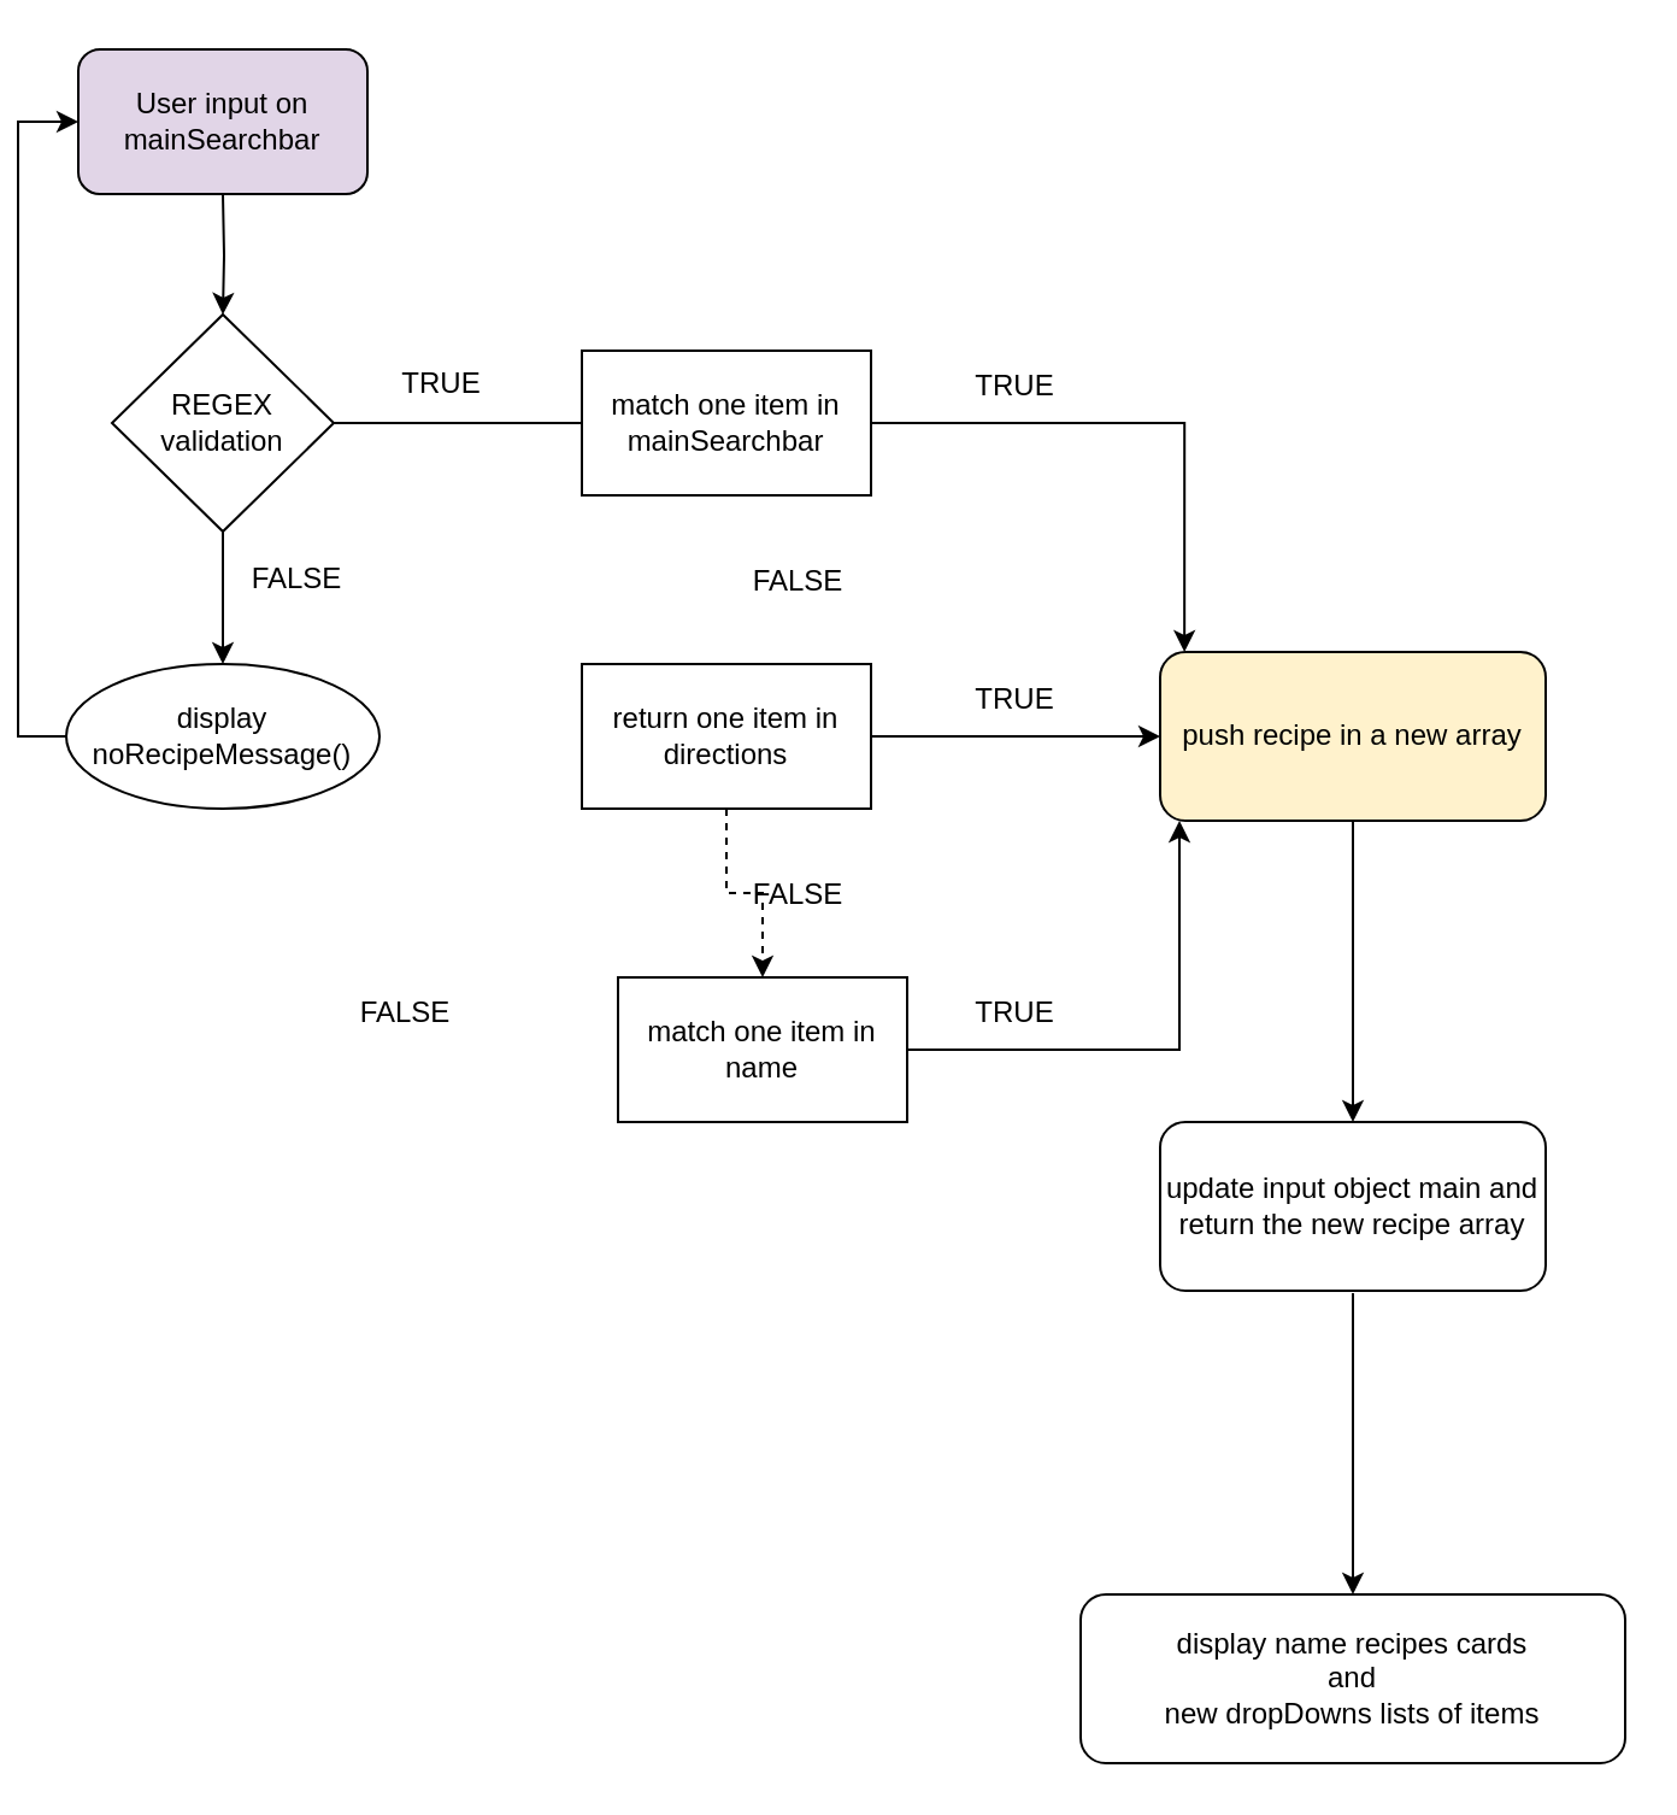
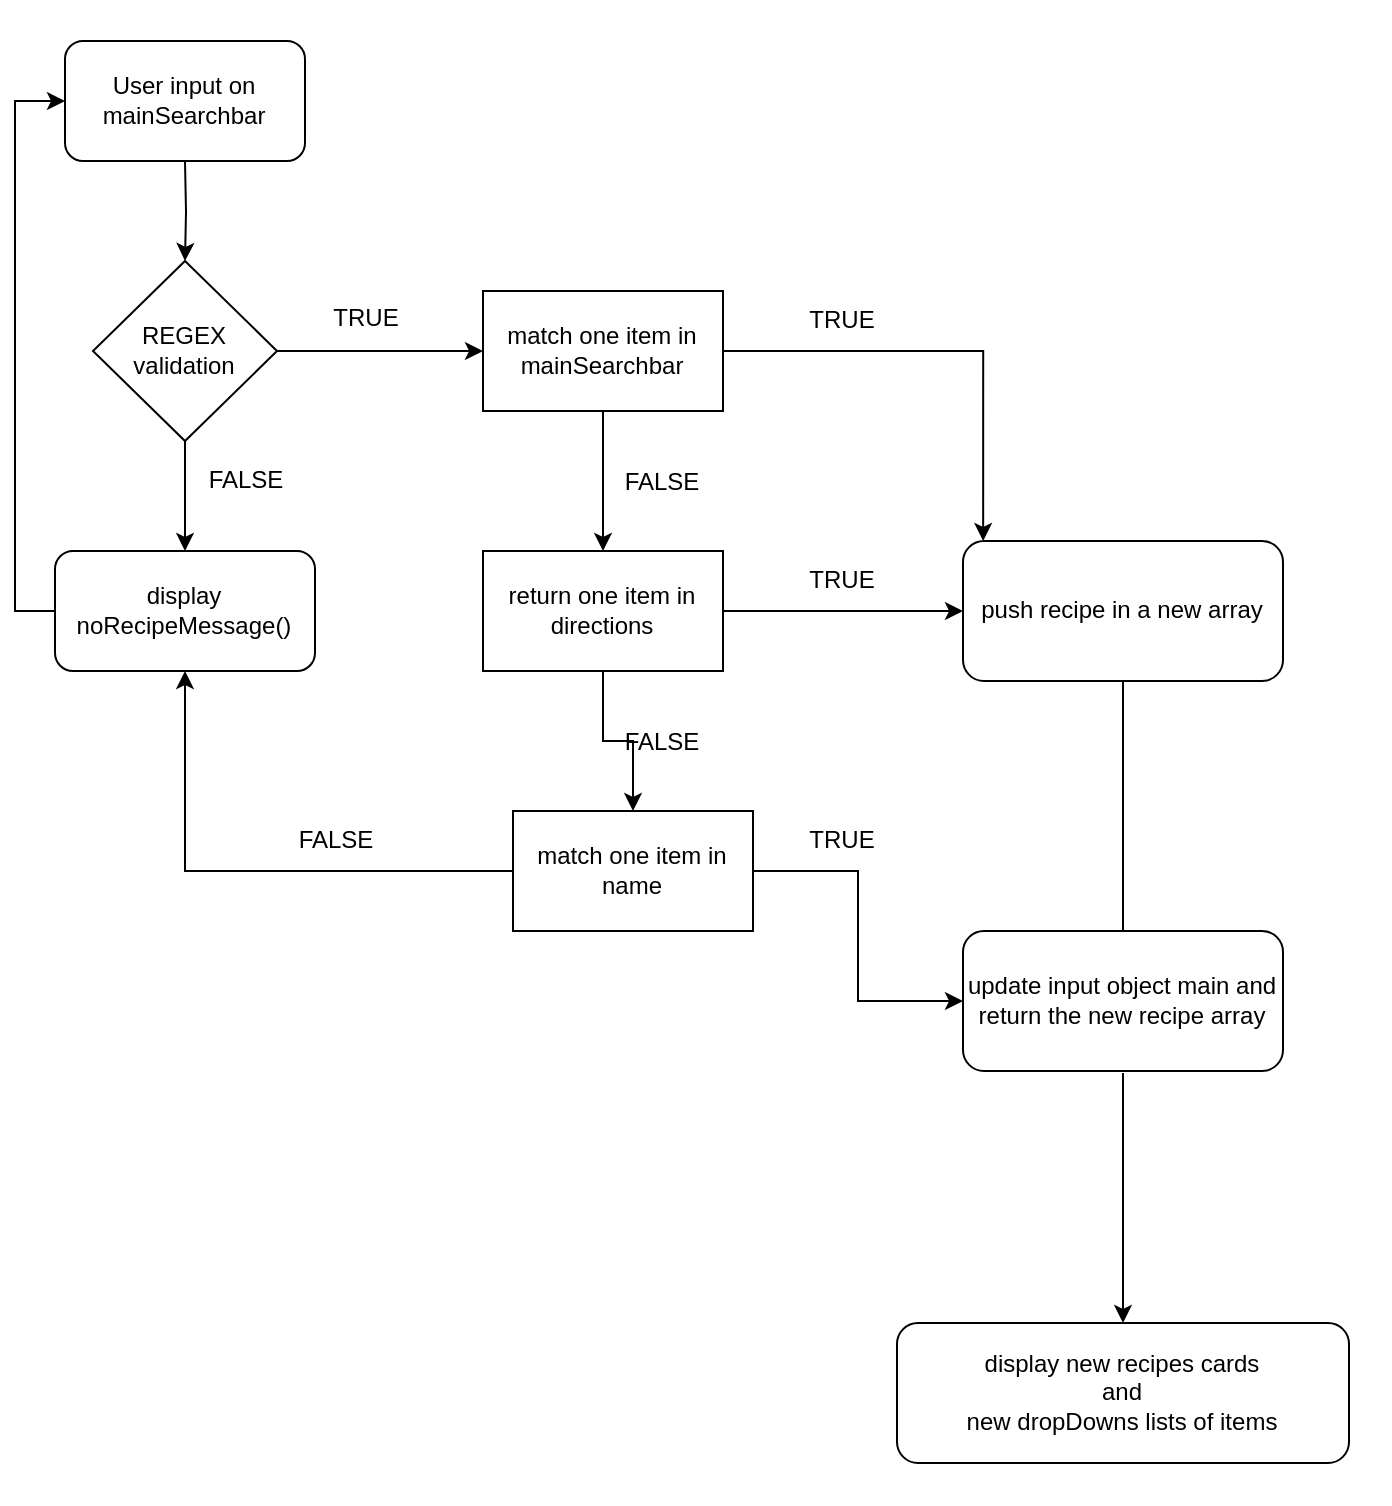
  <mxCell id="0" />
  <mxCell id="1" parent="0" />
  <mxCell id="2" value="" style="edgeStyle=orthogonalEdgeStyle;rounded=0;orthogonalLoop=1;jettySize=auto;html=1;" parent="1" target="6" edge="1"><mxGeometry relative="1" as="geometry"><mxPoint x="85" y="80" as="sourcePoint" /></mxGeometry></mxCell>
- <mxCell id="3" value="User input on mainSearchbar" style="rounded=1;whiteSpace=wrap;html=1;fillColor=#e1d5e7;" parent="1" vertex="1"><mxGeometry x="25" y="20" width="120" height="60" as="geometry" /></mxCell>
- <mxCell id="4" value="" style="edgeStyle=orthogonalEdgeStyle;rounded=0;orthogonalLoop=1;jettySize=auto;html=1;endArrow=none;" parent="1" source="6" target="9" edge="1"><mxGeometry relative="1" as="geometry" /></mxCell>
+ <mxCell id="3" value="User input on mainSearchbar" style="rounded=1;whiteSpace=wrap;html=1;" parent="1" vertex="1"><mxGeometry x="25" y="20" width="120" height="60" as="geometry" /></mxCell>
+ <mxCell id="4" value="" style="edgeStyle=orthogonalEdgeStyle;rounded=0;orthogonalLoop=1;jettySize=auto;html=1;" parent="1" source="6" target="9" edge="1"><mxGeometry relative="1" as="geometry" /></mxCell>
  <mxCell id="5" style="edgeStyle=orthogonalEdgeStyle;rounded=0;orthogonalLoop=1;jettySize=auto;html=1;entryX=0.5;entryY=0;entryDx=0;entryDy=0;" parent="1" source="6" edge="1" target="19"><mxGeometry relative="1" as="geometry"><mxPoint x="-70" y="350" as="targetPoint" /></mxGeometry></mxCell>
  <mxCell id="6" value="&lt;div&gt;REGEX &lt;br&gt;&lt;/div&gt;&lt;div&gt;validation&lt;/div&gt;" style="rhombus;whiteSpace=wrap;html=1;" parent="1" vertex="1"><mxGeometry x="39" y="130" width="92" height="90" as="geometry" /></mxCell>
+ <mxCell id="7" value="" style="edgeStyle=orthogonalEdgeStyle;rounded=0;orthogonalLoop=1;jettySize=auto;html=1;" parent="1" source="9" target="12" edge="1"><mxGeometry relative="1" as="geometry" /></mxCell>
  <mxCell id="8" style="edgeStyle=orthogonalEdgeStyle;rounded=0;orthogonalLoop=1;jettySize=auto;html=1;entryX=0.063;entryY=0;entryDx=0;entryDy=0;entryPerimeter=0;" parent="1" source="9" target="24" edge="1"><mxGeometry relative="1" as="geometry" /></mxCell>
  <mxCell id="9" value="match one item in mainSearchbar" style="rounded=0;whiteSpace=wrap;html=1;" parent="1" vertex="1"><mxGeometry x="234" y="145" width="120" height="60" as="geometry" /></mxCell>
- <mxCell id="10" value="" style="edgeStyle=orthogonalEdgeStyle;rounded=0;orthogonalLoop=1;jettySize=auto;html=1;dashed=1;" parent="1" source="12" target="16" edge="1"><mxGeometry relative="1" as="geometry" /></mxCell>
+ <mxCell id="10" value="" style="edgeStyle=orthogonalEdgeStyle;rounded=0;orthogonalLoop=1;jettySize=auto;html=1;" parent="1" source="12" target="16" edge="1"><mxGeometry relative="1" as="geometry" /></mxCell>
  <mxCell id="11" style="edgeStyle=orthogonalEdgeStyle;rounded=0;orthogonalLoop=1;jettySize=auto;html=1;exitX=1;exitY=0.5;exitDx=0;exitDy=0;" parent="1" source="12" target="24" edge="1"><mxGeometry relative="1" as="geometry" /></mxCell>
  <mxCell id="12" value="return one item in directions" style="rounded=0;whiteSpace=wrap;html=1;" parent="1" vertex="1"><mxGeometry x="234" y="275" width="120" height="60" as="geometry" /></mxCell>
  <mxCell id="13" value="FALSE" style="text;html=1;strokeColor=none;fillColor=none;align=center;verticalAlign=middle;whiteSpace=wrap;rounded=0;" parent="1" vertex="1"><mxGeometry x="294" y="226" width="60" height="30" as="geometry" /></mxCell>
- <mxCell id="15" style="edgeStyle=orthogonalEdgeStyle;rounded=0;orthogonalLoop=1;jettySize=auto;html=1;exitX=1;exitY=0.5;exitDx=0;exitDy=0;entryX=0.05;entryY=1;entryDx=0;entryDy=0;entryPerimeter=0;" parent="1" source="16" target="24" edge="1"><mxGeometry relative="1" as="geometry" /></mxCell>
+ <mxCell id="14" style="edgeStyle=orthogonalEdgeStyle;rounded=0;orthogonalLoop=1;jettySize=auto;html=1;entryX=0.5;entryY=1;entryDx=0;entryDy=0;" parent="1" source="16" edge="1" target="19"><mxGeometry relative="1" as="geometry"><mxPoint x="-65" y="440" as="targetPoint" /></mxGeometry></mxCell>
+ <mxCell id="15" style="edgeStyle=orthogonalEdgeStyle;rounded=0;orthogonalLoop=1;jettySize=auto;html=1;exitX=1;exitY=0.5;exitDx=0;exitDy=0;" parent="1" source="16" target="28" edge="1"><mxGeometry relative="1" as="geometry" /></mxCell>
  <mxCell id="16" value="match one item in name" style="rounded=0;whiteSpace=wrap;html=1;" parent="1" vertex="1"><mxGeometry x="249" y="405" width="120" height="60" as="geometry" /></mxCell>
  <mxCell id="17" value="FALSE" style="text;html=1;strokeColor=none;fillColor=none;align=center;verticalAlign=middle;whiteSpace=wrap;rounded=0;" parent="1" vertex="1"><mxGeometry x="294" y="356" width="60" height="30" as="geometry" /></mxCell>
  <mxCell id="18" style="edgeStyle=orthogonalEdgeStyle;rounded=0;orthogonalLoop=1;jettySize=auto;html=1;exitX=0;exitY=0.5;exitDx=0;exitDy=0;entryX=0;entryY=0.5;entryDx=0;entryDy=0;" parent="1" source="19" target="3" edge="1"><mxGeometry relative="1" as="geometry"><mxPoint x="-160" y="50" as="targetPoint" /></mxGeometry></mxCell>
- <mxCell id="19" value="display noRecipeMessage()" style="ellipse;whiteSpace=wrap;html=1;" parent="1" vertex="1"><mxGeometry x="20" y="275" width="130" height="60" as="geometry" /></mxCell>
+ <mxCell id="19" value="display noRecipeMessage()" style="rounded=1;whiteSpace=wrap;html=1;" parent="1" vertex="1"><mxGeometry x="20" y="275" width="130" height="60" as="geometry" /></mxCell>
  <mxCell id="20" value="FALSE" style="text;html=1;strokeColor=none;fillColor=none;align=center;verticalAlign=middle;whiteSpace=wrap;rounded=0;" parent="1" vertex="1"><mxGeometry x="131" y="405" width="60" height="30" as="geometry" /></mxCell>
  <mxCell id="21" value="FALSE" style="text;html=1;strokeColor=none;fillColor=none;align=center;verticalAlign=middle;whiteSpace=wrap;rounded=0;" parent="1" vertex="1"><mxGeometry x="86" y="225" width="60" height="30" as="geometry" /></mxCell>
  <mxCell id="22" value="TRUE" style="text;html=1;strokeColor=none;fillColor=none;align=center;verticalAlign=middle;whiteSpace=wrap;rounded=0;" parent="1" vertex="1"><mxGeometry x="384" y="145" width="60" height="30" as="geometry" /></mxCell>
- <mxCell id="23" style="edgeStyle=orthogonalEdgeStyle;rounded=0;orthogonalLoop=1;jettySize=auto;html=1;exitX=0.5;exitY=1;exitDx=0;exitDy=0;entryX=0.5;entryY=0;entryDx=0;entryDy=0;" edge="1" parent="1" source="24" target="28"><mxGeometry relative="1" as="geometry"><mxPoint x="554" y="440" as="targetPoint" /></mxGeometry></mxCell>
- <mxCell id="24" value="push recipe in a new array" style="rounded=1;whiteSpace=wrap;html=1;fillColor=#fff2cc;" parent="1" vertex="1"><mxGeometry x="474" y="270" width="160" height="70" as="geometry" /></mxCell>
+ <mxCell id="23" style="edgeStyle=orthogonalEdgeStyle;rounded=0;orthogonalLoop=1;jettySize=auto;html=1;exitX=0.5;exitY=1;exitDx=0;exitDy=0;entryX=0.5;entryY=0;entryDx=0;entryDy=0;endArrow=none;" edge="1" parent="1" source="24" target="28"><mxGeometry relative="1" as="geometry"><mxPoint x="554" y="440" as="targetPoint" /></mxGeometry></mxCell>
+ <mxCell id="24" value="push recipe in a new array" style="rounded=1;whiteSpace=wrap;html=1;" parent="1" vertex="1"><mxGeometry x="474" y="270" width="160" height="70" as="geometry" /></mxCell>
  <mxCell id="25" value="TRUE" style="text;html=1;strokeColor=none;fillColor=none;align=center;verticalAlign=middle;whiteSpace=wrap;rounded=0;" parent="1" vertex="1"><mxGeometry x="146" y="144" width="60" height="30" as="geometry" /></mxCell>
  <mxCell id="26" value="TRUE" style="text;html=1;strokeColor=none;fillColor=none;align=center;verticalAlign=middle;whiteSpace=wrap;rounded=0;" parent="1" vertex="1"><mxGeometry x="384" y="275" width="60" height="30" as="geometry" /></mxCell>
  <mxCell id="27" value="TRUE" style="text;html=1;strokeColor=none;fillColor=none;align=center;verticalAlign=middle;whiteSpace=wrap;rounded=0;" parent="1" vertex="1"><mxGeometry x="384" y="405" width="60" height="30" as="geometry" /></mxCell>
  <mxCell id="28" value="&lt;div&gt;update input object main and &lt;br&gt;&lt;/div&gt;&lt;div&gt;return the new recipe array &lt;br&gt;&lt;/div&gt;" style="rounded=1;whiteSpace=wrap;html=1;" vertex="1" parent="1"><mxGeometry x="474" y="465" width="160" height="70" as="geometry" /></mxCell>
- <mxCell id="29" value="&lt;div&gt;display name recipes cards&lt;/div&gt;&lt;div&gt;and&lt;/div&gt;&lt;div&gt;new dropDowns lists of items&lt;br&gt;&lt;/div&gt;" style="rounded=1;whiteSpace=wrap;html=1;" vertex="1" parent="1"><mxGeometry x="441" y="661" width="226" height="70" as="geometry" /></mxCell>
+ <mxCell id="29" value="&lt;div&gt;display new recipes cards&lt;/div&gt;&lt;div&gt;and&lt;/div&gt;&lt;div&gt;new dropDowns lists of items&lt;br&gt;&lt;/div&gt;" style="rounded=1;whiteSpace=wrap;html=1;" vertex="1" parent="1"><mxGeometry x="441" y="661" width="226" height="70" as="geometry" /></mxCell>
  <mxCell id="30" style="edgeStyle=orthogonalEdgeStyle;rounded=0;orthogonalLoop=1;jettySize=auto;html=1;exitX=0.5;exitY=1;exitDx=0;exitDy=0;entryX=0.5;entryY=0;entryDx=0;entryDy=0;" edge="1" parent="1"><mxGeometry relative="1" as="geometry"><mxPoint x="554" y="536" as="sourcePoint" /><mxPoint x="554" y="661" as="targetPoint" /></mxGeometry></mxCell>
